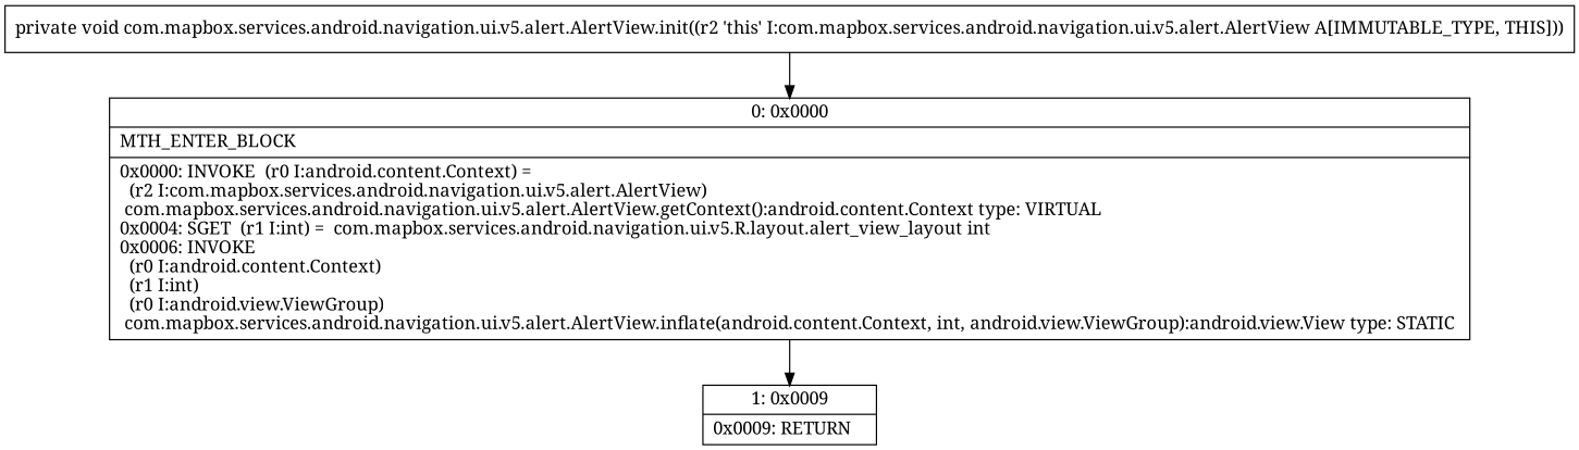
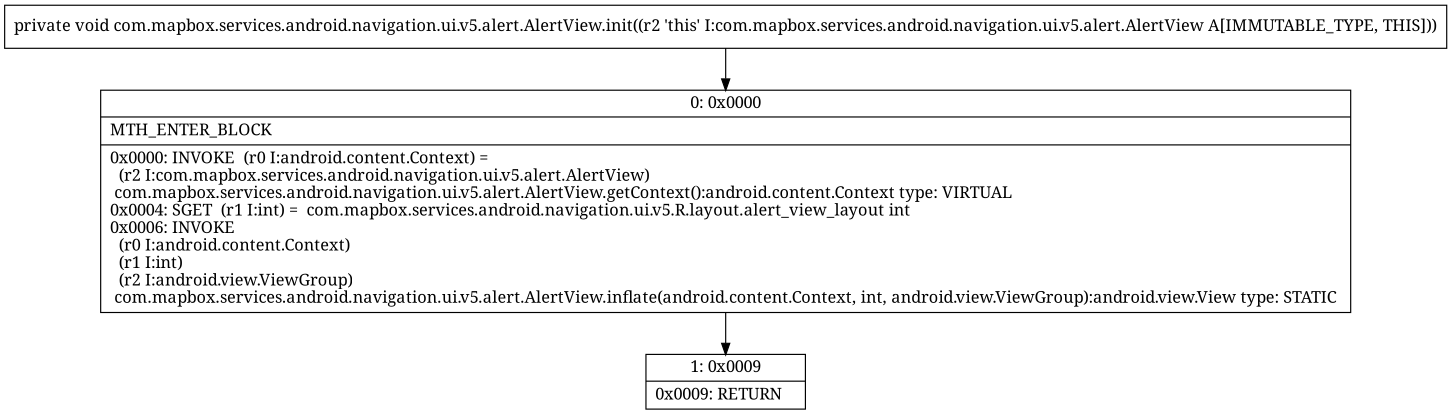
  digraph {
    fontname="Noto Serif"
    node [shape=record fontname="Noto Serif"]
    edge [fontname="Noto Serif"]
-   n1 [label="{0\:\ 0x0000|MTH_ENTER_BLOCK\l|0x0000: INVOKE  (r0 I:android.content.Context) = \l  (r2 I:com.mapbox.services.android.navigation.ui.v5.alert.AlertView)\l com.mapbox.services.android.navigation.ui.v5.alert.AlertView.getContext():android.content.Context type: VIRTUAL \l0x0004: SGET  (r1 I:int) =  com.mapbox.services.android.navigation.ui.v5.R.layout.alert_view_layout int \l0x0006: INVOKE  \l  (r0 I:android.content.Context)\l  (r1 I:int)\l  (r0 I:android.view.ViewGroup)\l com.mapbox.services.android.navigation.ui.v5.alert.AlertView.inflate(android.content.Context, int, android.view.ViewGroup):android.view.View type: STATIC \l}"]
+   n1 [label="{0\:\ 0x0000|MTH_ENTER_BLOCK\l|0x0000: INVOKE  (r0 I:android.content.Context) = \l  (r2 I:com.mapbox.services.android.navigation.ui.v5.alert.AlertView)\l com.mapbox.services.android.navigation.ui.v5.alert.AlertView.getContext():android.content.Context type: VIRTUAL \l0x0004: SGET  (r1 I:int) =  com.mapbox.services.android.navigation.ui.v5.R.layout.alert_view_layout int \l0x0006: INVOKE  \l  (r0 I:android.content.Context)\l  (r1 I:int)\l  (r2 I:android.view.ViewGroup)\l com.mapbox.services.android.navigation.ui.v5.alert.AlertView.inflate(android.content.Context, int, android.view.ViewGroup):android.view.View type: STATIC \l}"]
    n2 [label="{1\:\ 0x0009|0x0009: RETURN   \l}"]
    n3 [label="{private void com.mapbox.services.android.navigation.ui.v5.alert.AlertView.init((r2 'this' I:com.mapbox.services.android.navigation.ui.v5.alert.AlertView A[IMMUTABLE_TYPE, THIS])) }"]
    n1 -> n2
    n3 -> n1
  }
